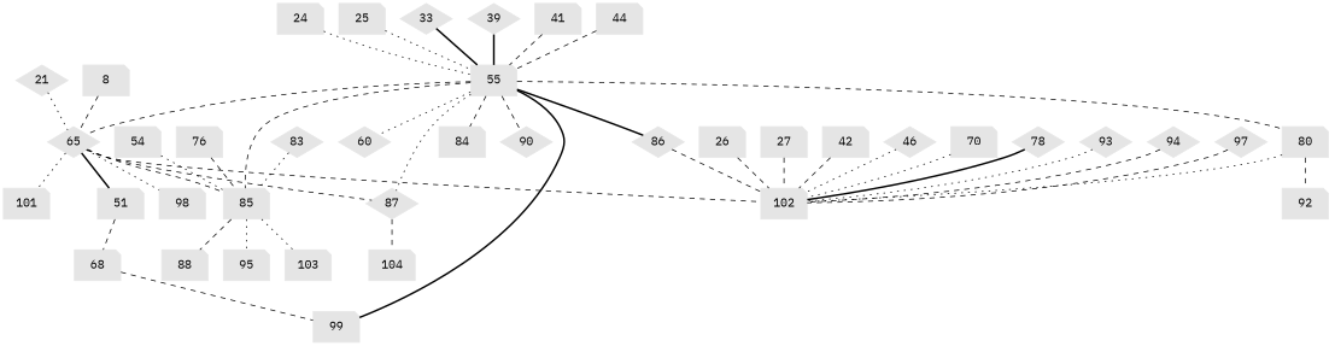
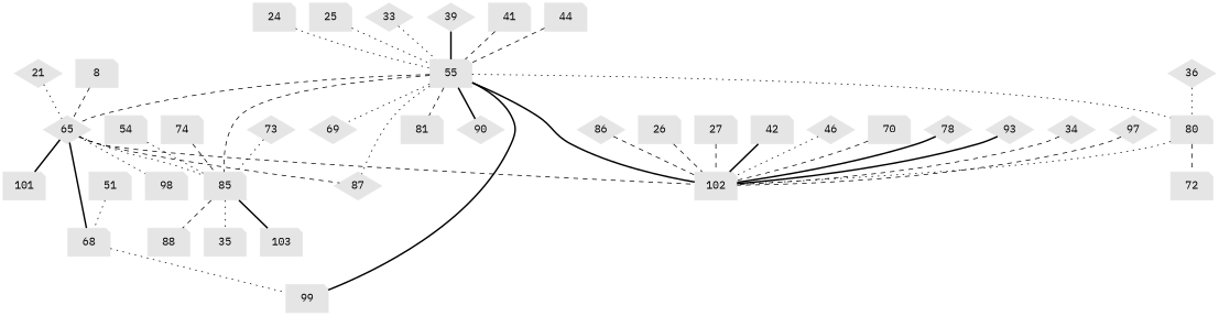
  graph {
    fontname="IBM Plex Mono"
    node [color=gray90 fontname="IBM Plex Mono" shape=note style=filled]
    edge [fontname="IBM Plex Mono" style=dashed]
    65 [shape=diamond super="+20+12+2"]
    102 [super="+100+96+89"]
    68 [super="+28+32+45"]
    85 [super="+47+53+62+84+71"]
    87 [shape=diamond super="+82+48+77+59+76"]
    98
    101 [super="+31"]
    8
    21 [shape=diamond]
    55 [super="+11+10+1"]
    80 [super="+35+40+18+61"]
-   69 [shape=diamond super="+50" label=60]
-   81 [super="+9" label=84]
+   69 [shape=diamond super="+50"]
+   81 [super="+9"]
    90 [shape=diamond]
    99 [super="+3"]
    24
    25
    26
    27
    33 [shape=diamond]
-   92
+   36 [shape=diamond super="+30"]
+   92 [label=72]
    39 [shape=diamond]
    41
    42
    44
    46 [shape=diamond]
    51
    88
-   95
+   95 [label=35]
    103 [super="+72"]
    54
-   104
    70 [super="+63"]
-   74 [label=76]
+   74
    78 [shape=diamond]
-   83 [shape=diamond]
+   83 [shape=diamond label=73]
    86 [shape=diamond super="+56"]
    93 [shape=diamond super="+67"]
-   94 [shape=diamond super="+75"]
+   94 [shape=diamond super="+75" label=34]
    97 [shape=diamond]
    65 -- 102 [weight=3]
-   65 -- 51 [style=bold weight=2]
-   65 -- 85
+   65 -- 68 [style=bold weight=2]
+   65 -- 85 [style=dotted]
    65 -- 87 [weight=2]
    65 -- 98 [style=dotted]
-   65 -- 101 [style=dotted]
-   68 -- 99
+   65 -- 101 [style=bold]
+   68 -- 99 [style=dotted]
    85 -- 88
    85 -- 95 [style=dotted]
-   85 -- 103 [style=dotted]
-   87 -- 104
+   85 -- 103 [style=bold]
    8 -- 65
    21 -- 65 [style=dotted]
    55 -- 65 [weight=2]
-   55 -- 86 [style=bold weight=3]
+   55 -- 102 [style=bold weight=3]
    55 -- 85 [weight=5]
    55 -- 87 [style=dotted weight=2]
-   55 -- 80 [weight=3]
+   55 -- 80 [style=dotted weight=3]
    55 -- 69 [style=dotted]
    55 -- 81
-   55 -- 90
+   55 -- 90 [style=bold]
    55 -- 99 [style=bold]
    80 -- 102 [style=dotted]
    80 -- 92
    24 -- 55 [style=dotted]
    25 -- 55 [style=dotted]
    26 -- 102
    27 -- 102
-   33 -- 55 [style=bold]
+   33 -- 55 [style=dotted]
+   36 -- 80 [style=dotted weight=2]
    39 -- 55 [style=bold weight=2]
    41 -- 55
-   42 -- 102
+   42 -- 102 [style=bold]
    44 -- 55
    46 -- 102 [style=dotted]
-   51 -- 68
+   51 -- 68 [style=dotted]
    54 -- 85 [style=dotted]
-   70 -- 102 [style=dotted]
+   70 -- 102
    74 -- 85
    78 -- 102 [style=bold]
    83 -- 85 [style=dotted]
    86 -- 102
-   93 -- 102 [style=dotted]
+   93 -- 102 [style=bold]
    94 -- 102
    97 -- 102
  }
